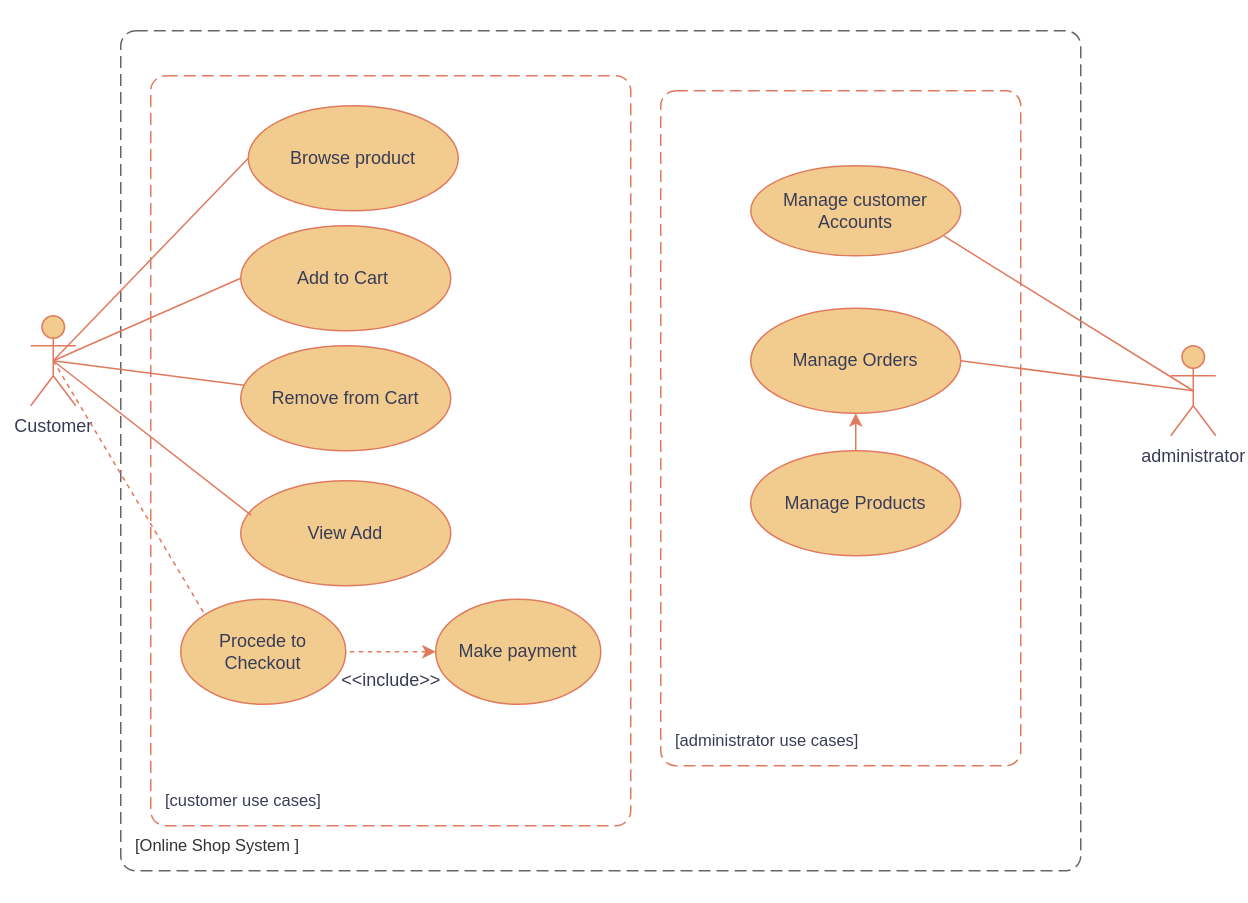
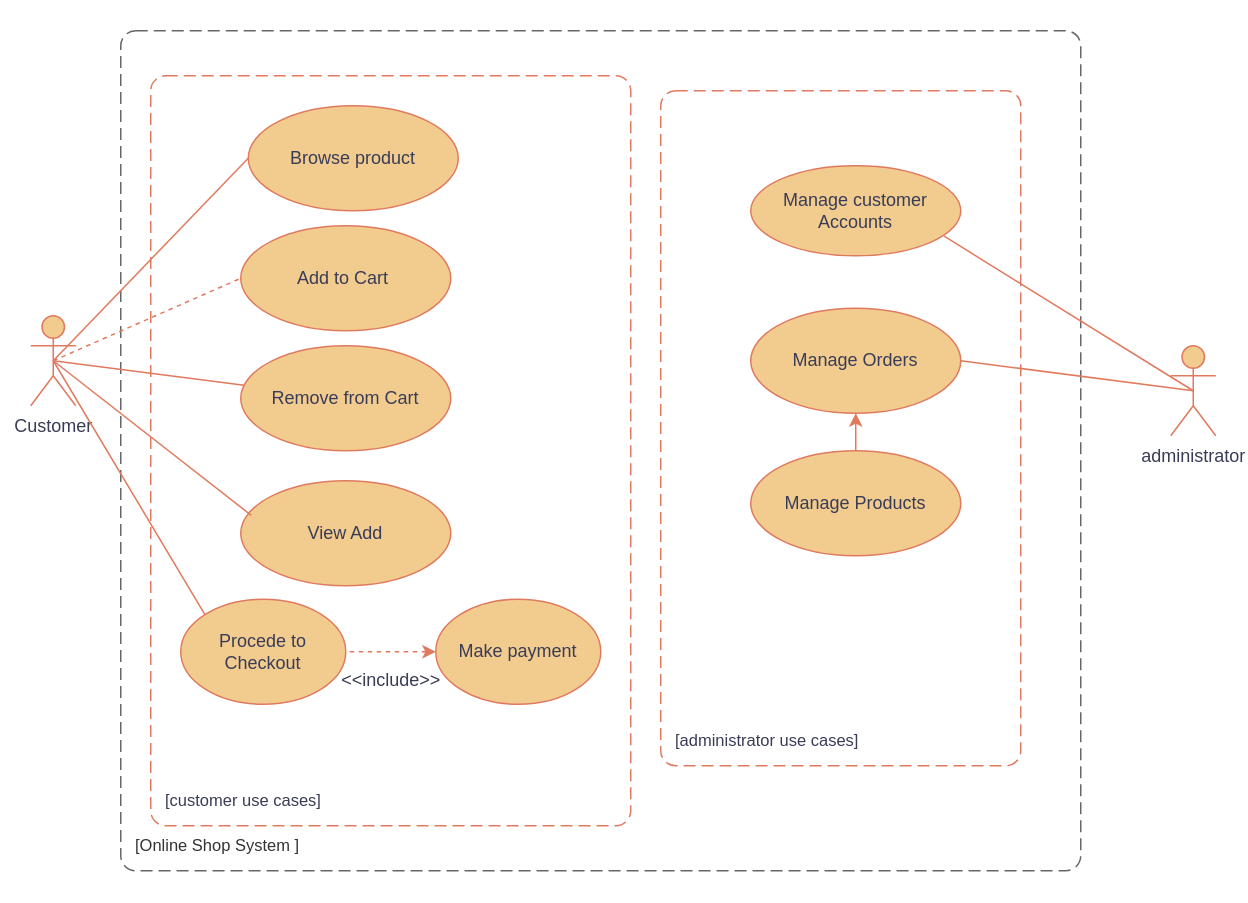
  <mxCell id="0" />
  <mxCell id="1" parent="0" />
  <mxCell id="2" value="Customer" style="shape=umlActor;verticalLabelPosition=bottom;verticalAlign=top;html=1;outlineConnect=0;labelBackgroundColor=none;fillColor=#F2CC8F;strokeColor=#E07A5F;fontColor=#393C56;" parent="1" vertex="1"><mxGeometry x="20" y="210" width="30" height="60" as="geometry" /></mxCell>
  <mxCell id="3" value="administrator" style="shape=umlActor;verticalLabelPosition=bottom;verticalAlign=top;html=1;outlineConnect=0;labelBackgroundColor=none;fillColor=#F2CC8F;strokeColor=#E07A5F;fontColor=#393C56;" parent="1" vertex="1"><mxGeometry x="780" y="230" width="30" height="60" as="geometry" /></mxCell>
  <mxCell id="4" value="&lt;font style=&quot;font-size: 16px&quot;&gt;&lt;b&gt;&lt;div style=&quot;text-align: left&quot;&gt;&lt;/div&gt;&lt;/b&gt;&lt;/font&gt;&lt;div style=&quot;text-align: left&quot;&gt;[administrator use cases]&lt;/div&gt;" style="rounded=1;fontSize=11;whiteSpace=wrap;html=1;dashed=1;arcSize=20;fillColor=none;strokeColor=#E07A5F;fontColor=#393C56;labelBackgroundColor=none;align=left;verticalAlign=bottom;labelBorderColor=none;spacingTop=0;spacing=10;dashPattern=8 4;metaEdit=1;rotatable=0;perimeter=rectanglePerimeter;noLabel=0;labelPadding=0;allowArrows=0;connectable=0;expand=0;recursiveResize=0;editable=1;pointerEvents=0;absoluteArcSize=1;points=[[0.25,0,0],[0.5,0,0],[0.75,0,0],[1,0.25,0],[1,0.5,0],[1,0.75,0],[0.75,1,0],[0.5,1,0],[0.25,1,0],[0,0.75,0],[0,0.5,0],[0,0.25,0]];" vertex="1" parent="1"><mxGeometry x="440" y="60" width="240" height="450" as="geometry" /></mxCell>
  <mxCell id="5" value="&lt;font style=&quot;font-size: 16px&quot;&gt;&lt;b&gt;&lt;div style=&quot;text-align: left&quot;&gt;&lt;/div&gt;&lt;/b&gt;&lt;/font&gt;&lt;div style=&quot;text-align: left&quot;&gt;[customer use cases]&lt;/div&gt;" style="rounded=1;fontSize=11;whiteSpace=wrap;html=1;dashed=1;arcSize=20;fillColor=none;strokeColor=#E07A5F;fontColor=#393C56;labelBackgroundColor=none;align=left;verticalAlign=bottom;labelBorderColor=none;spacingTop=0;spacing=10;dashPattern=8 4;metaEdit=1;rotatable=0;perimeter=rectanglePerimeter;noLabel=0;labelPadding=0;allowArrows=0;connectable=0;expand=0;recursiveResize=0;editable=1;pointerEvents=0;absoluteArcSize=1;points=[[0.25,0,0],[0.5,0,0],[0.75,0,0],[1,0.25,0],[1,0.5,0],[1,0.75,0],[0.75,1,0],[0.5,1,0],[0.25,1,0],[0,0.75,0],[0,0.5,0],[0,0.25,0]];" vertex="1" parent="1"><mxGeometry x="100" y="50" width="320" height="500" as="geometry" /></mxCell>
  <mxCell id="6" value="&lt;font style=&quot;font-size: 16px&quot;&gt;&lt;b&gt;&lt;div style=&quot;text-align: left&quot;&gt;&lt;/div&gt;&lt;/b&gt;&lt;/font&gt;&lt;div style=&quot;text-align: left&quot;&gt;[Online Shop System ]&lt;/div&gt;" style="rounded=1;fontSize=11;whiteSpace=wrap;html=1;dashed=1;arcSize=20;fillColor=none;strokeColor=#666666;fontColor=#333333;labelBackgroundColor=none;align=left;verticalAlign=bottom;labelBorderColor=none;spacingTop=0;spacing=10;dashPattern=8 4;metaEdit=1;rotatable=0;perimeter=rectanglePerimeter;noLabel=0;labelPadding=0;allowArrows=0;connectable=0;expand=0;recursiveResize=0;editable=1;pointerEvents=0;absoluteArcSize=1;points=[[0.25,0,0],[0.5,0,0],[0.75,0,0],[1,0.25,0],[1,0.5,0],[1,0.75,0],[0.75,1,0],[0.5,1,0],[0.25,1,0],[0,0.75,0],[0,0.5,0],[0,0.25,0]];" vertex="1" parent="1"><mxGeometry x="80" y="20" width="640" height="560" as="geometry" /></mxCell>
  <mxCell id="7" value="" style="edgeStyle=orthogonalEdgeStyle;rounded=0;orthogonalLoop=1;jettySize=auto;html=1;strokeColor=#E07A5F;fontColor=#393C56;fillColor=#F2CC8F;" edge="1" parent="1" source="8" target="9"><mxGeometry relative="1" as="geometry" /></mxCell>
  <mxCell id="8" value="Manage Products" style="ellipse;whiteSpace=wrap;html=1;strokeColor=#E07A5F;fontColor=#393C56;fillColor=#F2CC8F;" vertex="1" parent="1"><mxGeometry x="500" y="300" width="140" height="70" as="geometry" /></mxCell>
  <mxCell id="9" value="Manage Orders" style="ellipse;whiteSpace=wrap;html=1;strokeColor=#E07A5F;fontColor=#393C56;fillColor=#F2CC8F;" vertex="1" parent="1"><mxGeometry x="500" y="205" width="140" height="70" as="geometry" /></mxCell>
  <mxCell id="10" value="Manage customer Accounts" style="ellipse;whiteSpace=wrap;html=1;strokeColor=#E07A5F;fontColor=#393C56;fillColor=#F2CC8F;" vertex="1" parent="1"><mxGeometry x="500" y="110" width="140" height="60" as="geometry" /></mxCell>
  <mxCell id="11" value="Browse product" style="ellipse;whiteSpace=wrap;html=1;strokeColor=#E07A5F;fontColor=#393C56;fillColor=#F2CC8F;" vertex="1" parent="1"><mxGeometry x="165" y="70" width="140" height="70" as="geometry" /></mxCell>
  <mxCell id="12" value="Add to Cart&amp;nbsp;" style="ellipse;whiteSpace=wrap;html=1;strokeColor=#E07A5F;fontColor=#393C56;fillColor=#F2CC8F;" vertex="1" parent="1"><mxGeometry x="160" y="150" width="140" height="70" as="geometry" /></mxCell>
  <mxCell id="13" value="Remove from Cart" style="ellipse;whiteSpace=wrap;html=1;strokeColor=#E07A5F;fontColor=#393C56;fillColor=#F2CC8F;" vertex="1" parent="1"><mxGeometry x="160" y="230" width="140" height="70" as="geometry" /></mxCell>
  <mxCell id="14" value="View Add" style="ellipse;whiteSpace=wrap;html=1;strokeColor=#E07A5F;fontColor=#393C56;fillColor=#F2CC8F;" vertex="1" parent="1"><mxGeometry x="160" y="320" width="140" height="70" as="geometry" /></mxCell>
  <mxCell id="15" value="Procede to Checkout" style="ellipse;whiteSpace=wrap;html=1;strokeColor=#E07A5F;fontColor=#393C56;fillColor=#F2CC8F;" vertex="1" parent="1"><mxGeometry x="120" y="399" width="110" height="70" as="geometry" /></mxCell>
  <mxCell id="16" value="Make payment" style="ellipse;whiteSpace=wrap;html=1;strokeColor=#E07A5F;fontColor=#393C56;fillColor=#F2CC8F;" vertex="1" parent="1"><mxGeometry x="290" y="399" width="110" height="70" as="geometry" /></mxCell>
  <mxCell id="17" value="" style="endArrow=none;startArrow=none;html=1;rounded=0;strokeColor=#E07A5F;fontColor=#393C56;fillColor=#F2CC8F;startFill=0;endFill=0;exitX=0.5;exitY=0.5;exitDx=0;exitDy=0;exitPerimeter=0;" edge="1" parent="1" source="2" target="13"><mxGeometry width="50" height="50" relative="1" as="geometry"><mxPoint x="450" y="350" as="sourcePoint" /><mxPoint x="500" y="300" as="targetPoint" /><Array as="points" /></mxGeometry></mxCell>
  <mxCell id="18" value="" style="endArrow=none;startArrow=none;html=1;rounded=0;strokeColor=#E07A5F;fontColor=#393C56;fillColor=#F2CC8F;startFill=0;endFill=0;exitX=0.5;exitY=0.5;exitDx=0;exitDy=0;exitPerimeter=0;entryX=0.05;entryY=0.329;entryDx=0;entryDy=0;entryPerimeter=0;" edge="1" parent="1" source="2" target="14"><mxGeometry width="50" height="50" relative="1" as="geometry"><mxPoint x="60" y="252" as="sourcePoint" /><mxPoint x="160" y="340" as="targetPoint" /><Array as="points" /></mxGeometry></mxCell>
- <mxCell id="19" value="" style="endArrow=none;startArrow=none;html=1;rounded=0;strokeColor=#E07A5F;fontColor=#393C56;fillColor=#F2CC8F;startFill=0;endFill=0;exitX=0.5;exitY=0.5;exitDx=0;exitDy=0;exitPerimeter=0;entryX=0;entryY=0.5;entryDx=0;entryDy=0;" edge="1" parent="1" source="2" target="12"><mxGeometry width="50" height="50" relative="1" as="geometry"><mxPoint x="45" y="250" as="sourcePoint" /><mxPoint x="172" y="266" as="targetPoint" /><Array as="points" /></mxGeometry></mxCell>
+ <mxCell id="19" value="" style="endArrow=none;startArrow=none;html=1;rounded=0;strokeColor=#E07A5F;fontColor=#393C56;fillColor=#F2CC8F;startFill=0;endFill=0;exitX=0.5;exitY=0.5;exitDx=0;exitDy=0;exitPerimeter=0;entryX=0;entryY=0.5;entryDx=0;entryDy=0;dashed=1;" edge="1" parent="1" source="2" target="12"><mxGeometry width="50" height="50" relative="1" as="geometry"><mxPoint x="45" y="250" as="sourcePoint" /><mxPoint x="172" y="266" as="targetPoint" /><Array as="points" /></mxGeometry></mxCell>
  <mxCell id="20" value="" style="endArrow=none;startArrow=none;html=1;rounded=0;strokeColor=#E07A5F;fontColor=#393C56;fillColor=#F2CC8F;startFill=0;endFill=0;entryX=0;entryY=0.5;entryDx=0;entryDy=0;exitX=0.5;exitY=0.5;exitDx=0;exitDy=0;exitPerimeter=0;" edge="1" parent="1" source="2" target="11"><mxGeometry width="50" height="50" relative="1" as="geometry"><mxPoint x="40" y="240" as="sourcePoint" /><mxPoint x="170" y="195" as="targetPoint" /><Array as="points" /></mxGeometry></mxCell>
- <mxCell id="21" value="" style="endArrow=none;startArrow=none;html=1;rounded=0;strokeColor=#E07A5F;fontColor=#393C56;fillColor=#F2CC8F;startFill=0;endFill=0;entryX=0;entryY=0;entryDx=0;entryDy=0;exitX=0.5;exitY=0.5;exitDx=0;exitDy=0;exitPerimeter=0;dashed=1;" edge="1" parent="1" source="2" target="15"><mxGeometry width="50" height="50" relative="1" as="geometry"><mxPoint x="45" y="250" as="sourcePoint" /><mxPoint x="177" y="353" as="targetPoint" /><Array as="points" /></mxGeometry></mxCell>
+ <mxCell id="21" value="" style="endArrow=none;startArrow=none;html=1;rounded=0;strokeColor=#E07A5F;fontColor=#393C56;fillColor=#F2CC8F;startFill=0;endFill=0;entryX=0;entryY=0;entryDx=0;entryDy=0;exitX=0.5;exitY=0.5;exitDx=0;exitDy=0;exitPerimeter=0;" edge="1" parent="1" source="2" target="15"><mxGeometry width="50" height="50" relative="1" as="geometry"><mxPoint x="45" y="250" as="sourcePoint" /><mxPoint x="177" y="353" as="targetPoint" /><Array as="points" /></mxGeometry></mxCell>
  <mxCell id="22" value="" style="endArrow=none;dashed=1;html=1;rounded=0;strokeColor=#E07A5F;fontColor=#393C56;fillColor=#F2CC8F;entryX=1;entryY=0.5;entryDx=0;entryDy=0;exitX=0;exitY=0.5;exitDx=0;exitDy=0;endFill=0;startArrow=classic;startFill=1;" edge="1" parent="1" source="16" target="15"><mxGeometry width="50" height="50" relative="1" as="geometry"><mxPoint x="280" y="434" as="sourcePoint" /><mxPoint x="500" y="300" as="targetPoint" /></mxGeometry></mxCell>
  <mxCell id="23" value="&amp;lt;&amp;lt;include&amp;gt;&amp;gt;" style="text;html=1;align=center;verticalAlign=middle;resizable=0;points=[];autosize=1;strokeColor=none;fillColor=none;fontColor=#393C56;" vertex="1" parent="1"><mxGeometry x="215" y="438" width="90" height="30" as="geometry" /></mxCell>
  <mxCell id="24" value="" style="endArrow=none;startArrow=none;html=1;rounded=0;strokeColor=#E07A5F;fontColor=#393C56;fillColor=#F2CC8F;startFill=0;endFill=0;entryX=0.5;entryY=0.5;entryDx=0;entryDy=0;entryPerimeter=0;exitX=0.921;exitY=0.783;exitDx=0;exitDy=0;exitPerimeter=0;" edge="1" parent="1" source="10" target="3"><mxGeometry width="50" height="50" relative="1" as="geometry"><mxPoint x="50" y="250" as="sourcePoint" /><mxPoint x="175" y="115" as="targetPoint" /><Array as="points" /></mxGeometry></mxCell>
  <mxCell id="25" value="" style="endArrow=none;startArrow=none;html=1;rounded=0;strokeColor=#E07A5F;fontColor=#393C56;fillColor=#F2CC8F;startFill=0;endFill=0;entryX=0.5;entryY=0.5;entryDx=0;entryDy=0;entryPerimeter=0;exitX=1;exitY=0.5;exitDx=0;exitDy=0;" edge="1" parent="1" source="9" target="3"><mxGeometry width="50" height="50" relative="1" as="geometry"><mxPoint x="639" y="167" as="sourcePoint" /><mxPoint x="805" y="270" as="targetPoint" /><Array as="points" /></mxGeometry></mxCell>
